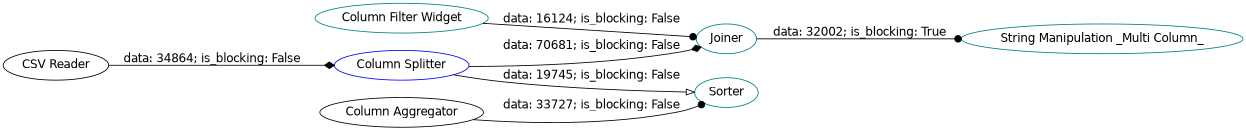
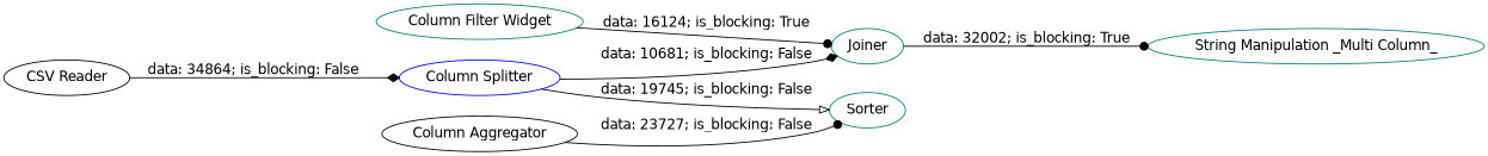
  digraph {
    fontname="DejaVu Sans"
    rankdir=LR
    node [color=teal fontname="DejaVu Sans"]
    edge [arrowhead=dot fontname="DejaVu Sans"]
    n1 [color=blue label="Column Splitter"]
    n2 [label=Joiner]
    n3 [label=Sorter]
    n4 [label="String Manipulation _Multi Column_"]
    n5 [label="Column Filter Widget"]
    n6 [color=black label="CSV Reader"]
    n7 [color=black label="Column Aggregator"]
-   n1 -> n2 [arrowhead=diamond label="data: 70681; is_blocking: False"]
+   n1 -> n2 [arrowhead=diamond label="data: 10681; is_blocking: False"]
    n1 -> n3 [arrowhead=onormal label="data: 19745; is_blocking: False"]
    n2 -> n4 [label="data: 32002; is_blocking: True"]
-   n5 -> n2 [label="data: 16124; is_blocking: False"]
+   n5 -> n2 [label="data: 16124; is_blocking: True"]
    n6 -> n1 [arrowhead=diamond label="data: 34864; is_blocking: False"]
-   n7 -> n3 [label="data: 33727; is_blocking: False"]
+   n7 -> n3 [label="data: 23727; is_blocking: False"]
  }
